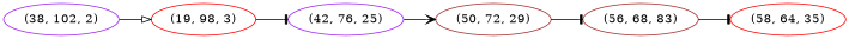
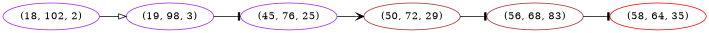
  digraph {
    rankdir=LR
    node [color=red]
    edge [arrowhead=tee]
-   "(19, 98, 3)"
-   "(18, 102, 2)" [color=purple label="(38, 102, 2)"]
-   "(45, 76, 25)" [color=purple label="(42, 76, 25)"]
+   "(19, 98, 3)" [color=purple]
+   "(18, 102, 2)" [color=purple]
+   "(45, 76, 25)" [color=purple]
    "(50, 72, 29)" [color=brown]
    n5 [color=brown label="(56, 68, 83)"]
    "(58, 64, 35)"
    "(19, 98, 3)" -> "(45, 76, 25)"
    "(18, 102, 2)" -> "(19, 98, 3)" [arrowhead=onormal]
    "(45, 76, 25)" -> "(50, 72, 29)" [arrowhead=vee]
    "(50, 72, 29)" -> n5
    n5 -> "(58, 64, 35)"
  }
